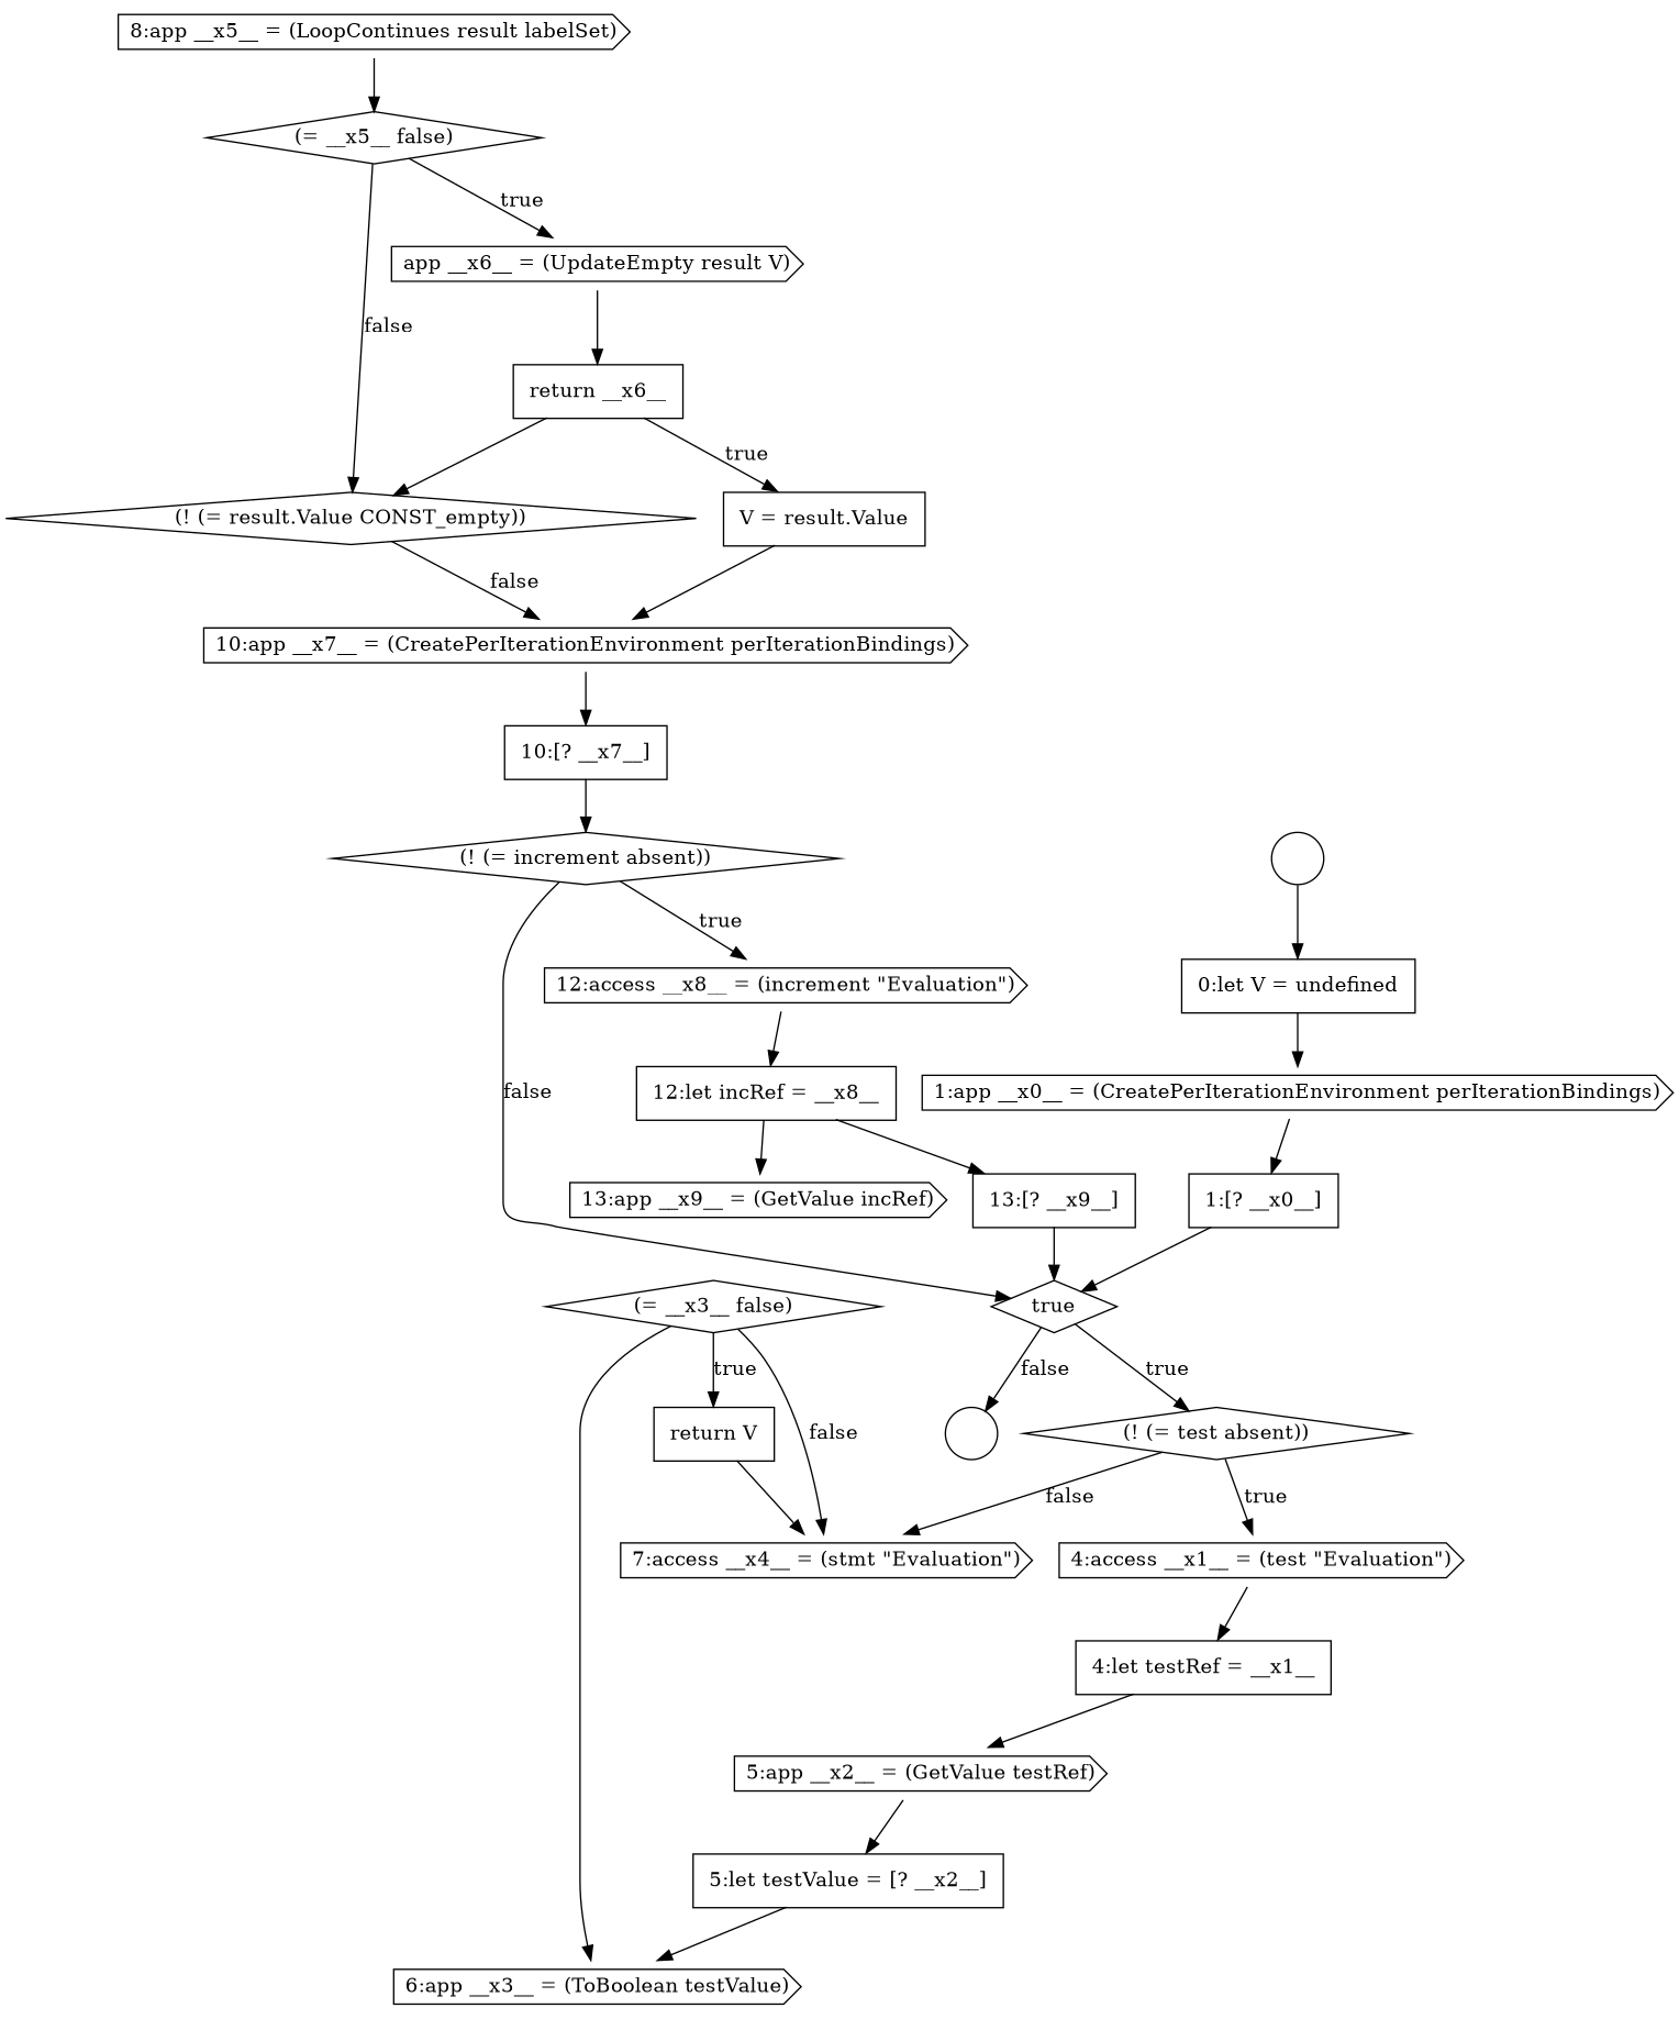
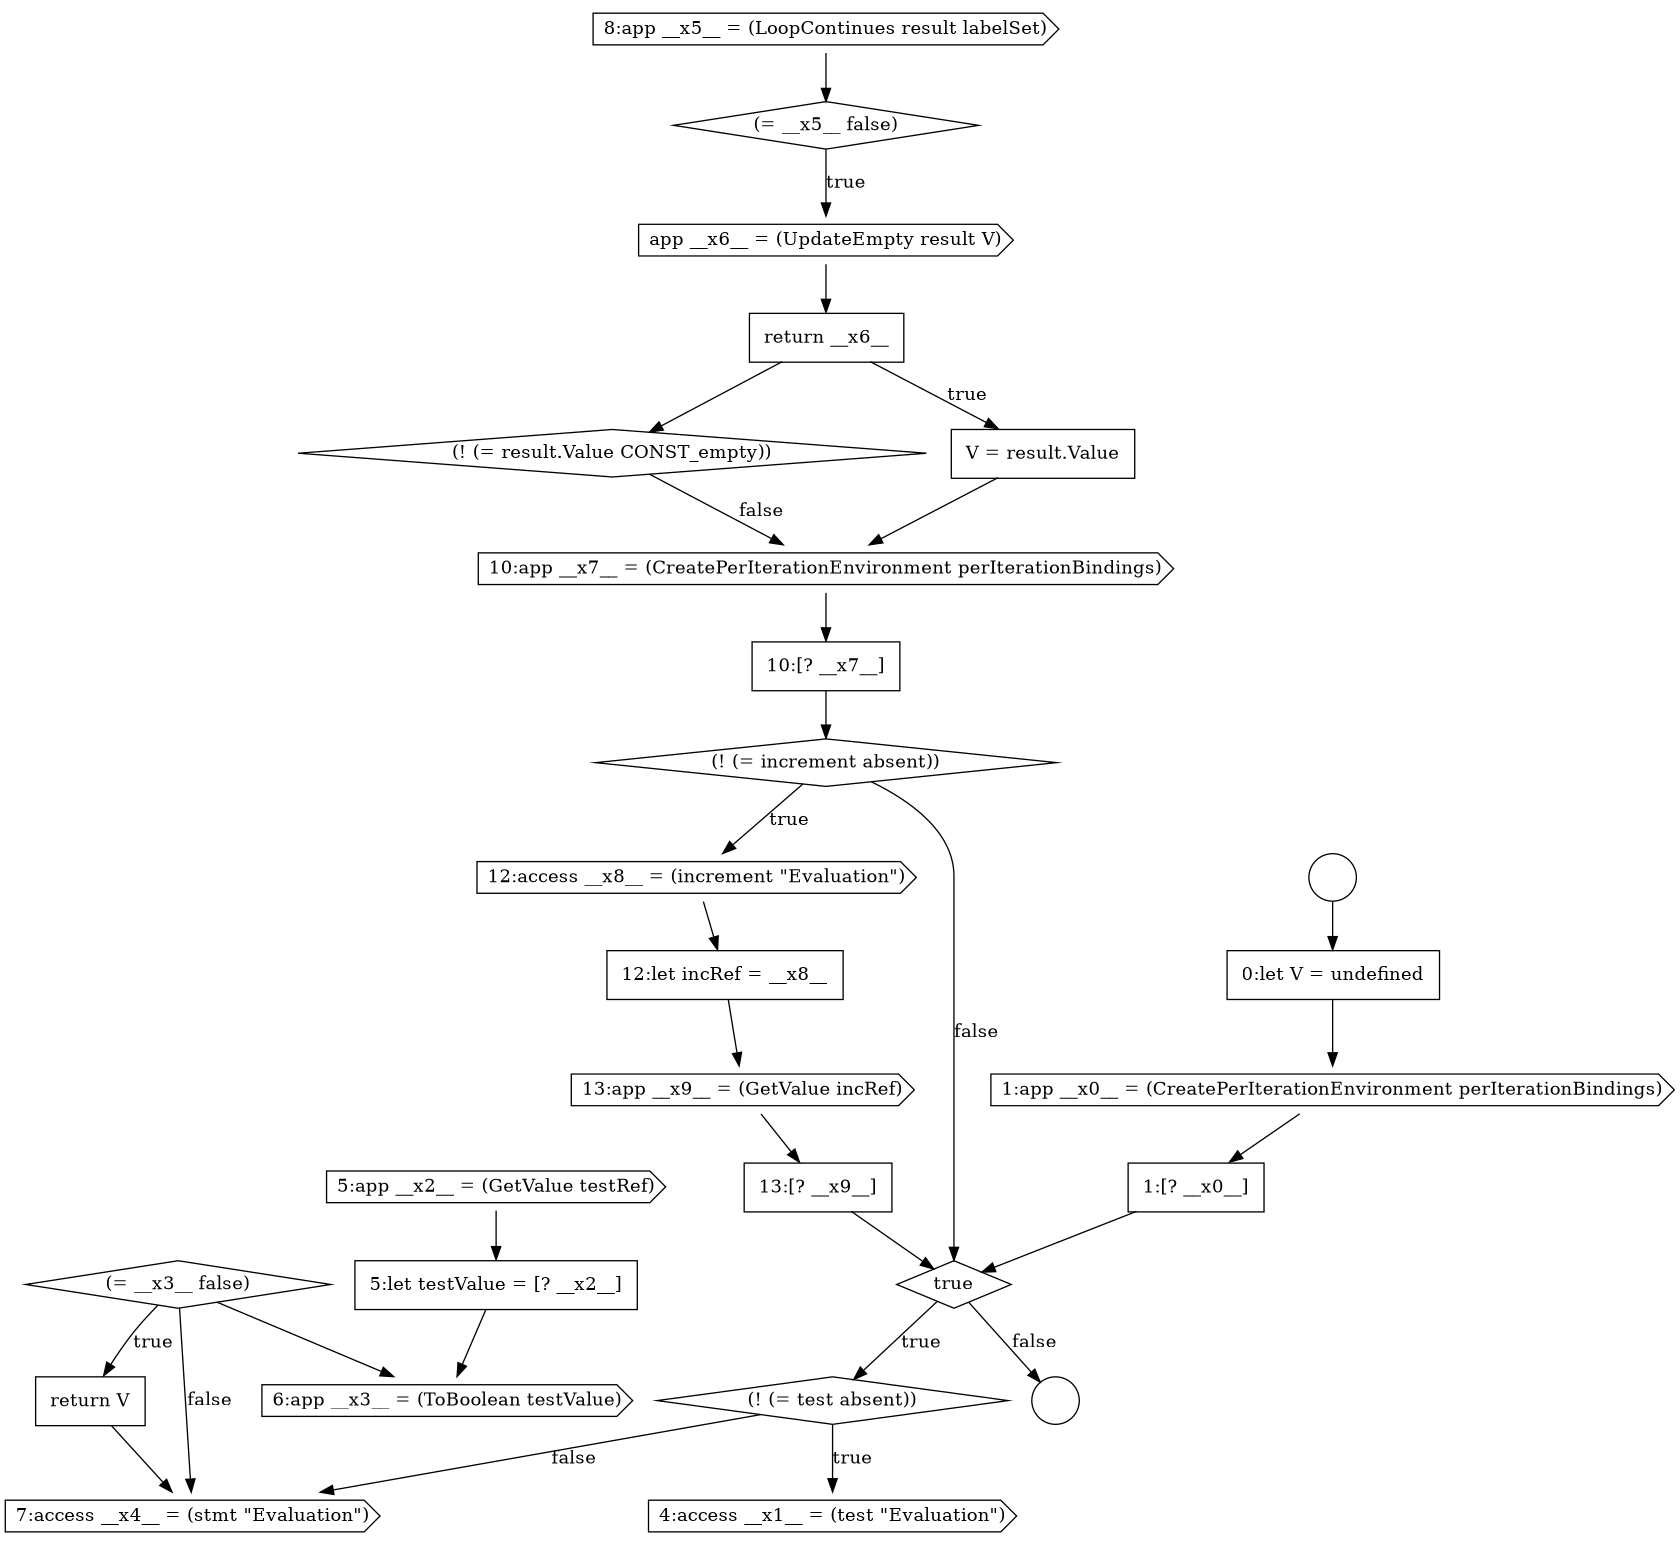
  digraph {
    node [color=black fillcolor=white shape=none style=filled]
    edge [color=black]
    n1 [label=<<font color="black">     <table border="0" cellborder="1" cellspacing="0" cellpadding="10">       <tr><td align="left">return V</td></tr>     </table>   </font>> margin=0]
    n2 [label=<<font color="black">7:access __x4__ = (stmt &quot;Evaluation&quot;)</font>> shape=cds]
    n3 [label=<<font color="black">(= __x5__ false)</font>> shape=diamond]
    n4 [label=<<font color="black">(! (= result.Value CONST_empty))</font>> shape=diamond]
    n5 [label=<<font color="black">app __x6__ = (UpdateEmpty result V)</font>> shape=cds]
    n6 [label=<<font color="black">10:app __x7__ = (CreatePerIterationEnvironment perIterationBindings)</font>> shape=cds]
    n7 [label=<<font color="black">     <table border="0" cellborder="1" cellspacing="0" cellpadding="10">       <tr><td align="left">return __x6__</td></tr>     </table>   </font>> margin=0]
    n8 [label=<<font color="black">(= __x3__ false)</font>> shape=diamond]
    n9 [label=<<font color="black">6:app __x3__ = (ToBoolean testValue)</font>> shape=cds]
    n10 [label=<<font color="black">(! (= test absent))</font>> shape=diamond]
    n11 [label=<<font color="black">4:access __x1__ = (test &quot;Evaluation&quot;)</font>> shape=cds]
-   n12 [label=<<font color="black">     <table border="0" cellborder="1" cellspacing="0" cellpadding="10">       <tr><td align="left">4:let testRef = __x1__</td></tr>     </table>   </font>> margin=0]
    n13 [label=" " shape=circle]
    n14 [label=<<font color="black">     <table border="0" cellborder="1" cellspacing="0" cellpadding="10">       <tr><td align="left">10:[? __x7__]</td></tr>     </table>   </font>> margin=0]
    n15 [label=<<font color="black">(! (= increment absent))</font>> shape=diamond]
    n16 [label=<<font color="black">12:access __x8__ = (increment &quot;Evaluation&quot;)</font>> shape=cds]
    n17 [label=<<font color="black">true</font>> shape=diamond]
    n18 [label=<<font color="black">5:app __x2__ = (GetValue testRef)</font>> shape=cds]
    n19 [label=<<font color="black">     <table border="0" cellborder="1" cellspacing="0" cellpadding="10">       <tr><td align="left">5:let testValue = [? __x2__]</td></tr>     </table>   </font>> margin=0]
    n20 [label=<<font color="black">     <table border="0" cellborder="1" cellspacing="0" cellpadding="10">       <tr><td align="left">12:let incRef = __x8__</td></tr>     </table>   </font>> margin=0]
    n21 [label=<<font color="black">13:app __x9__ = (GetValue incRef)</font>> shape=cds]
    n22 [label=<<font color="black">     <table border="0" cellborder="1" cellspacing="0" cellpadding="10">       <tr><td align="left">13:[? __x9__]</td></tr>     </table>   </font>> margin=0]
    n23 [label=<<font color="black">     <table border="0" cellborder="1" cellspacing="0" cellpadding="10">       <tr><td align="left">V = result.Value</td></tr>     </table>   </font>> margin=0]
    n24 [label=<<font color="black">     <table border="0" cellborder="1" cellspacing="0" cellpadding="10">       <tr><td align="left">0:let V = undefined</td></tr>     </table>   </font>> margin=0]
    n25 [label=<<font color="black">1:app __x0__ = (CreatePerIterationEnvironment perIterationBindings)</font>> shape=cds]
    n26 [label=<<font color="black">     <table border="0" cellborder="1" cellspacing="0" cellpadding="10">       <tr><td align="left">1:[? __x0__]</td></tr>     </table>   </font>> margin=0]
    n27 [label=<<font color="black">8:app __x5__ = (LoopContinues result labelSet)</font>> shape=cds]
    n28 [label=" " shape=circle]
    n1 -> n2
-   n3 -> n4 [label=<<font color="black">false</font>>]
    n3 -> n5 [label=<<font color="black">true</font>>]
    n4 -> n6 [label=<<font color="black">false</font>>]
    n5 -> n7
    n6 -> n14
    n7 -> n4
    n7 -> n23 [label=<<font color="black">true</font>>]
    n8 -> n1 [label=<<font color="black">true</font>>]
    n8 -> n2 [label=<<font color="black">false</font>>]
    n8 -> n9
    n10 -> n2 [label=<<font color="black">false</font>>]
    n10 -> n11 [label=<<font color="black">true</font>>]
-   n11 -> n12
-   n12 -> n18
    n14 -> n15
    n15 -> n16 [label=<<font color="black">true</font>>]
    n15 -> n17 [label=<<font color="black">false</font>>]
    n16 -> n20
    n17 -> n10 [label=<<font color="black">true</font>>]
    n17 -> n13 [label=<<font color="black">false</font>>]
    n18 -> n19
    n19 -> n9
    n20 -> n21
-   n20 -> n22
+   n21 -> n22
    n22 -> n17
    n23 -> n6
    n24 -> n25
    n25 -> n26
    n26 -> n17
    n27 -> n3
    n28 -> n24
  }
